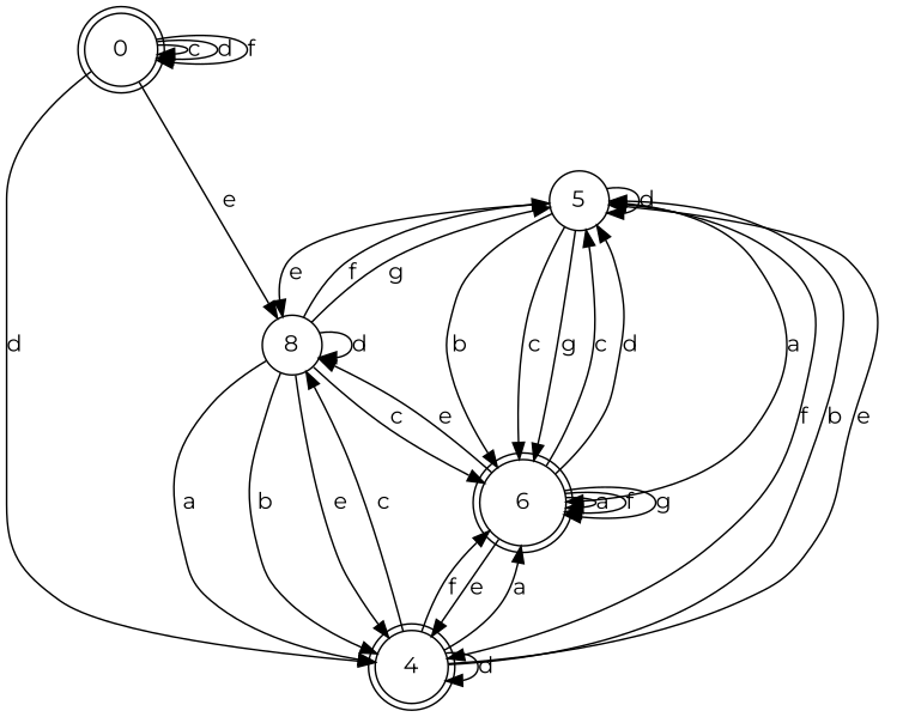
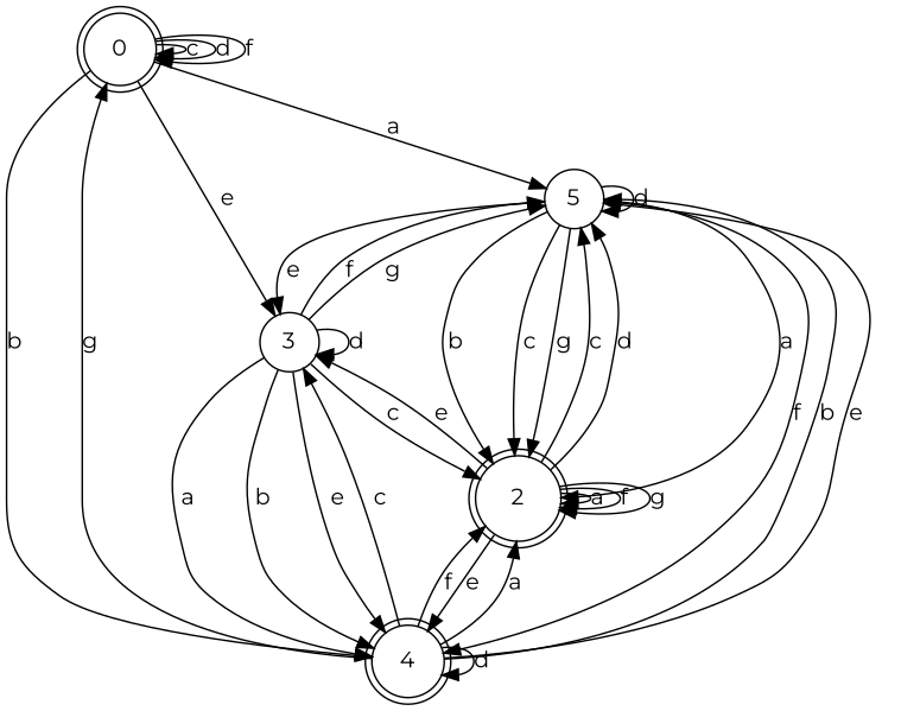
  digraph {
    fontname=Montserrat
    rankdir=TB
    node [color=black fillcolor=white fontname=Montserrat shape=doublecircle style="rounded,filled"]
    edge [fontname=Montserrat]
    n1 [label=0]
    n2 [label=5 shape=circle style=filled]
-   n3 [label=8 shape=circle style=filled]
+   n3 [label=3 shape=circle style=filled]
    n4 [label=4]
-   n5 [label=6]
+   n5 [label=2]
    n1 -> n1 [label=c]
    n1 -> n1 [label=d]
    n1 -> n1 [label=f]
+   n1 -> n2 [label=a]
    n1 -> n3 [label=e]
-   n1 -> n4 [label=d]
+   n1 -> n4 [label=b]
    n2 -> n2 [label=d]
    n2 -> n3 [label=e]
    n2 -> n4 [label=f]
    n2 -> n5 [label=a]
    n2 -> n5 [label=b]
    n2 -> n5 [label=c]
    n2 -> n5 [label=g]
    n3 -> n2 [label=f]
    n3 -> n2 [label=g]
    n3 -> n3 [label=d]
    n3 -> n4 [label=a]
    n3 -> n4 [label=b]
    n3 -> n4 [label=e]
    n3 -> n5 [label=c]
+   n4 -> n1 [label=g]
    n4 -> n2 [label=b]
    n4 -> n2 [label=e]
    n4 -> n3 [label=c]
    n4 -> n4 [label=d]
    n4 -> n5 [label=a]
    n4 -> n5 [label=f]
    n5 -> n2 [label=c]
    n5 -> n2 [label=d]
    n5 -> n3 [label=e]
    n5 -> n4 [label=e]
    n5 -> n5 [label=a]
    n5 -> n5 [label=f]
    n5 -> n5 [label=g]
  }
